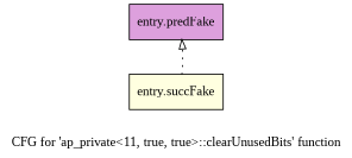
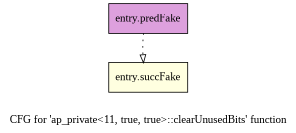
  digraph {
    label="CFG for 'ap_private\<11, true, true\>::clearUnusedBits' function"
    fontname="Liberation Serif"
    node [shape=record style=filled fontname="Liberation Serif"]
    n1 [label="{entry.predFake}" fillcolor=plum]
    n2 [filename="/tools/Xilinx/Vitis_HLS/2022.1/include/etc/ap_private.h" label="{entry.succFake}" linenumber=2278 fillcolor=lightyellow]
-   n2 -> n1 [execusionnum=0 filename="/tools/Xilinx/Vitis_HLS/2022.1/include/etc/ap_private.h" style=dotted arrowhead=onormal fontname="Liberation Serif"]
+   n1 -> n2 [execusionnum=0 filename="/tools/Xilinx/Vitis_HLS/2022.1/include/etc/ap_private.h" style=dotted arrowhead=onormal fontname="Liberation Serif"]
  }
